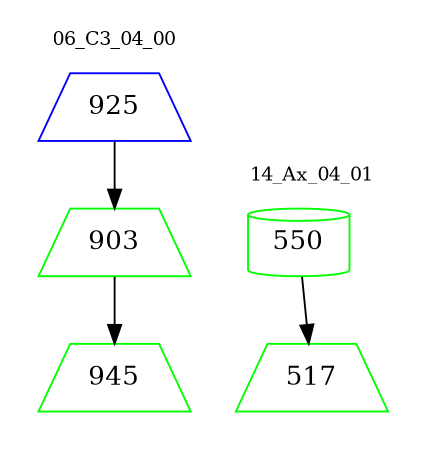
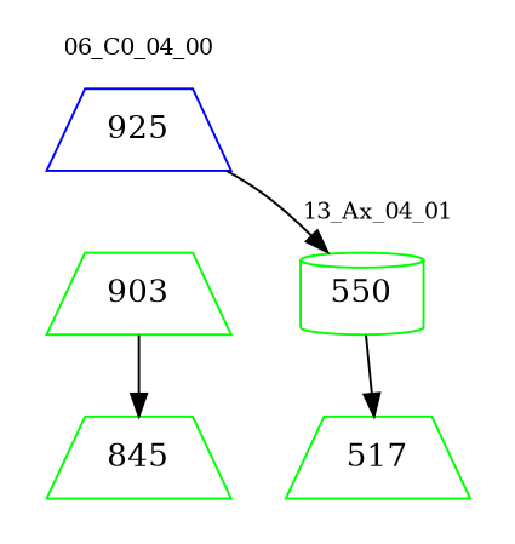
  digraph {
    node [color=green shape=trapezium]
    edge [color=black]
    n1 [label=550 shape=cylinder]
    n2 [label=517]
    n3 [color=blue label=925]
    n4 [label=903]
-   n5 [label=945]
+   n5 [label=845]
    subgraph cluster_1 {
      color=white
      fontsize=10
-     label="14_Ax_04_01"
+     label="13_Ax_04_01"
      n1
      n2
    }
    subgraph cluster_2 {
      color=white
      fontsize=10
-     label="06_C3_04_00"
+     label="06_C0_04_00"
      n3
      n4
      n5
    }
    n1 -> n2
-   n3 -> n4
+   n3 -> n1
    n4 -> n5
  }
